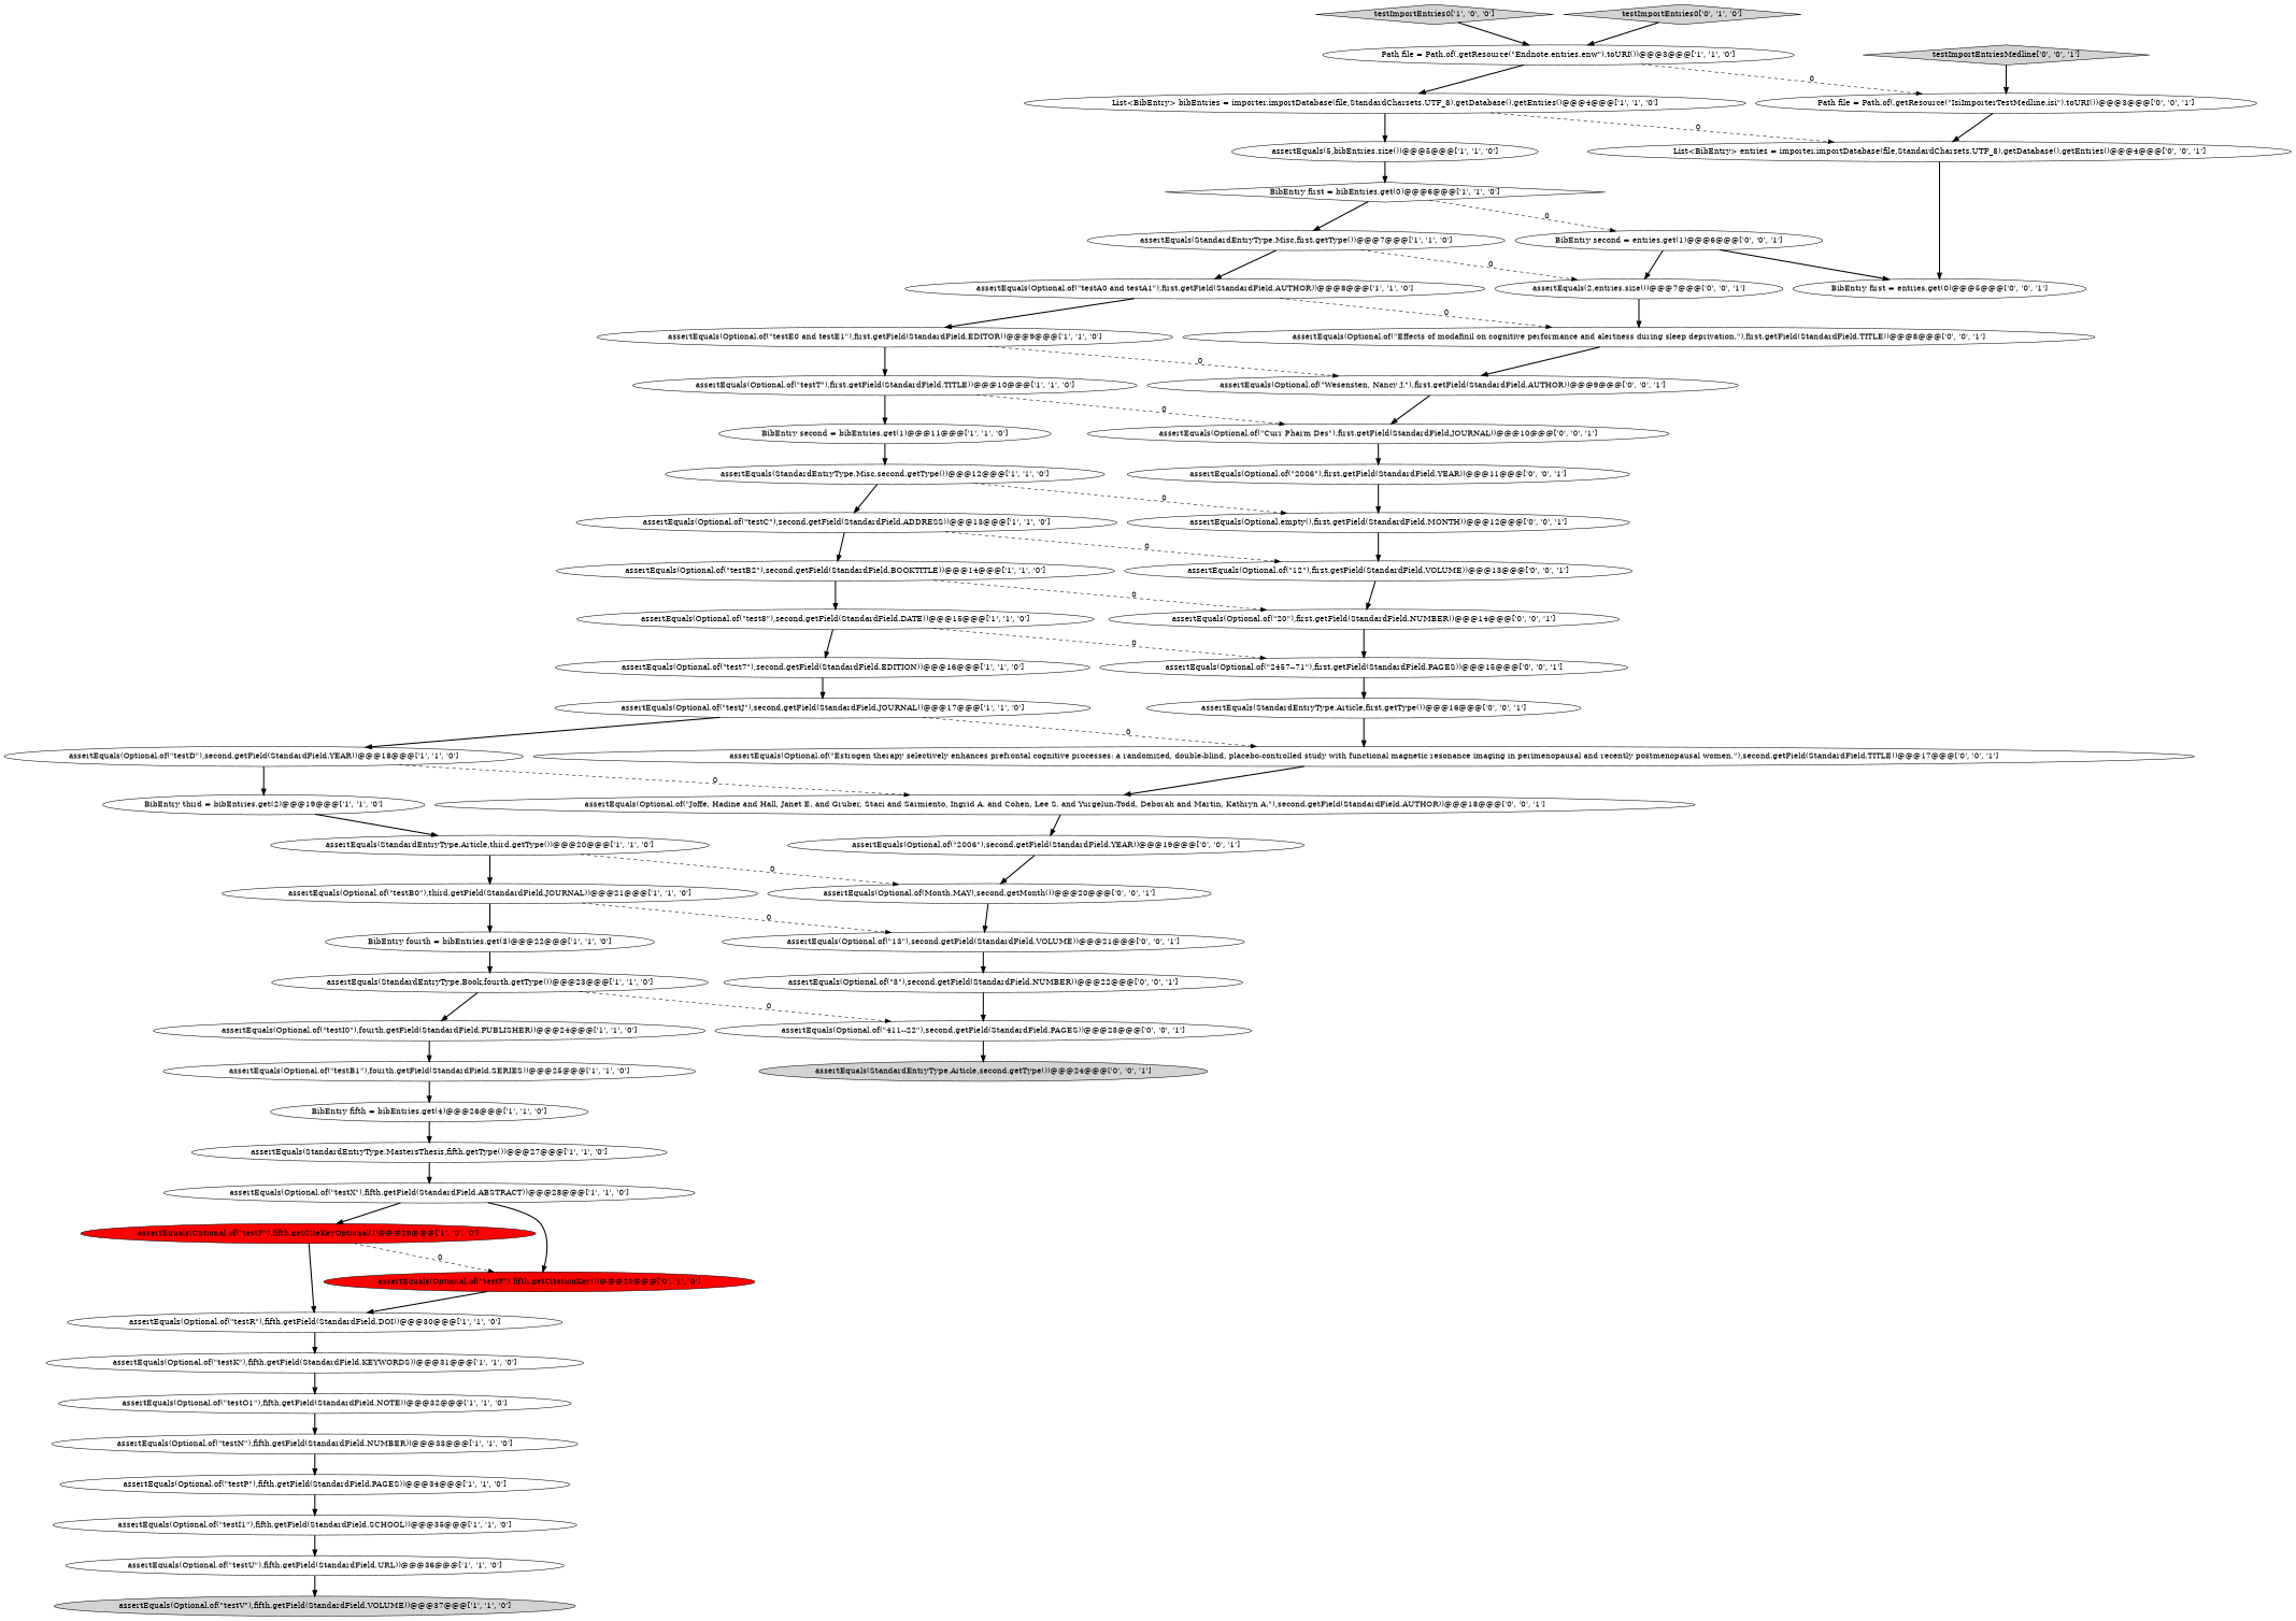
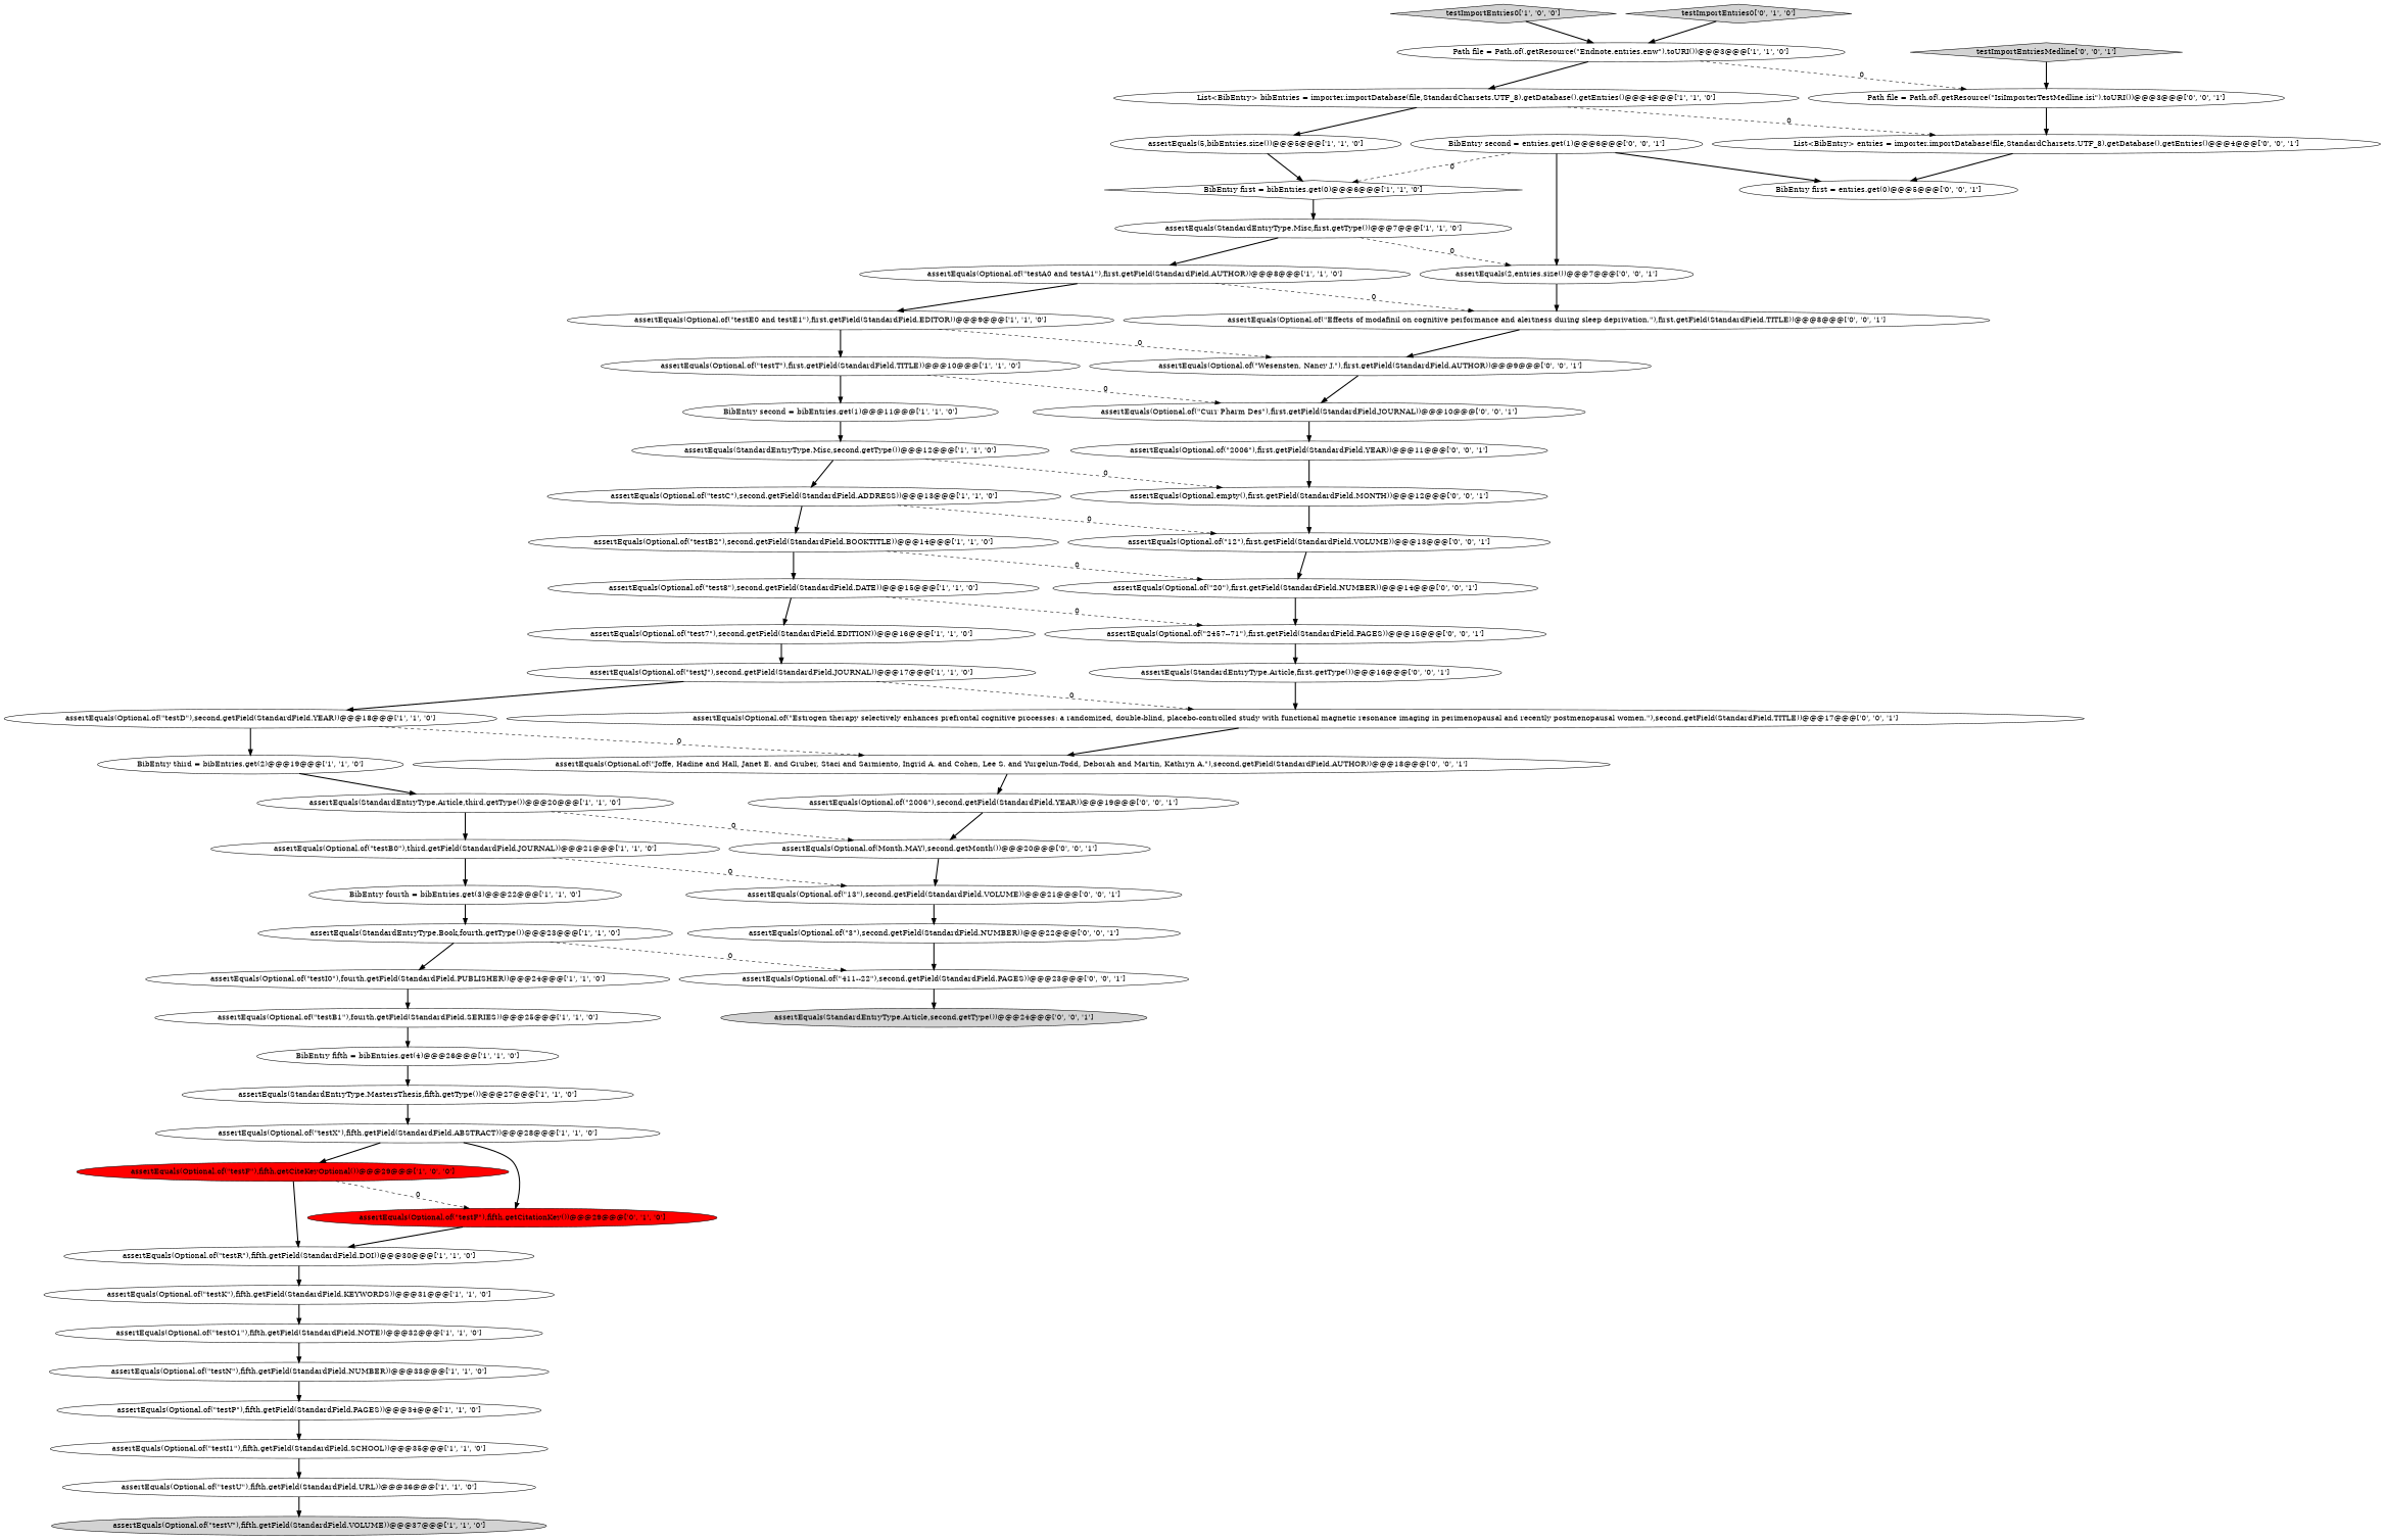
  digraph {
    node [fillcolor=white shape=ellipse style=filled]
    edge [style=bold]
    n1 [label="assertEquals(Optional.of(\"testO1\"),fifth.getField(StandardField.NOTE))@@@32@@@['1', '1', '0']"]
    n2 [label="assertEquals(Optional.of(\"testN\"),fifth.getField(StandardField.NUMBER))@@@33@@@['1', '1', '0']"]
    n3 [label="assertEquals(Optional.of(\"testP\"),fifth.getField(StandardField.PAGES))@@@34@@@['1', '1', '0']"]
    n4 [label="assertEquals(Optional.of(\"testI0\"),fourth.getField(StandardField.PUBLISHER))@@@24@@@['1', '1', '0']"]
    n5 [label="assertEquals(Optional.of(\"testB1\"),fourth.getField(StandardField.SERIES))@@@25@@@['1', '1', '0']"]
    n6 [label="BibEntry fifth = bibEntries.get(4)@@@26@@@['1', '1', '0']"]
    n7 [label="assertEquals(Optional.of(\"testJ\"),second.getField(StandardField.JOURNAL))@@@17@@@['1', '1', '0']"]
    n8 [label="assertEquals(Optional.of(\"testD\"),second.getField(StandardField.YEAR))@@@18@@@['1', '1', '0']"]
    n9 [label="assertEquals(Optional.of(\"Estrogen therapy selectively enhances prefrontal cognitive processes: a randomized, double-blind, placebo-controlled study with functional magnetic resonance imaging in perimenopausal and recently postmenopausal women.\"),second.getField(StandardField.TITLE))@@@17@@@['0', '0', '1']"]
    n10 [label="assertEquals(Optional.of(\"Joffe, Hadine and Hall, Janet E. and Gruber, Staci and Sarmiento, Ingrid A. and Cohen, Lee S. and Yurgelun-Todd, Deborah and Martin, Kathryn A.\"),second.getField(StandardField.AUTHOR))@@@18@@@['0', '0', '1']"]
    n11 [label="BibEntry third = bibEntries.get(2)@@@19@@@['1', '1', '0']"]
    n12 [label="assertEquals(Optional.of(\"12\"),first.getField(StandardField.VOLUME))@@@13@@@['0', '0', '1']"]
    n13 [label="assertEquals(Optional.of(\"20\"),first.getField(StandardField.NUMBER))@@@14@@@['0', '0', '1']"]
    n14 [label="assertEquals(Optional.of(\"2457--71\"),first.getField(StandardField.PAGES))@@@15@@@['0', '0', '1']"]
    n15 [fillcolor=red label="assertEquals(Optional.of(\"testF\"),fifth.getCiteKeyOptional())@@@29@@@['1', '0', '0']"]
    n16 [label="assertEquals(Optional.of(\"testR\"),fifth.getField(StandardField.DOI))@@@30@@@['1', '1', '0']"]
    n17 [fillcolor=red label="assertEquals(Optional.of(\"testF\"),fifth.getCitationKey())@@@29@@@['0', '1', '0']"]
    n18 [label="assertEquals(Optional.of(\"testK\"),fifth.getField(StandardField.KEYWORDS))@@@31@@@['1', '1', '0']"]
    n19 [label="BibEntry second = bibEntries.get(1)@@@11@@@['1', '1', '0']"]
    n20 [label="assertEquals(StandardEntryType.Misc,second.getType())@@@12@@@['1', '1', '0']"]
    n21 [label="assertEquals(Optional.empty(),first.getField(StandardField.MONTH))@@@12@@@['0', '0', '1']"]
    n22 [label="assertEquals(Optional.of(\"testC\"),second.getField(StandardField.ADDRESS))@@@13@@@['1', '1', '0']"]
    n23 [fillcolor=lightgray label="assertEquals(StandardEntryType.Article,second.getType())@@@24@@@['0', '0', '1']"]
    n24 [label="assertEquals(StandardEntryType.Article,first.getType())@@@16@@@['0', '0', '1']"]
    n25 [label="assertEquals(Optional.of(\"Effects of modafinil on cognitive performance and alertness during sleep deprivation.\"),first.getField(StandardField.TITLE))@@@8@@@['0', '0', '1']"]
    n26 [label="assertEquals(Optional.of(\"Wesensten, Nancy J.\"),first.getField(StandardField.AUTHOR))@@@9@@@['0', '0', '1']"]
    n27 [label="assertEquals(Optional.of(\"Curr Pharm Des\"),first.getField(StandardField.JOURNAL))@@@10@@@['0', '0', '1']"]
    n28 [label="BibEntry first = entries.get(0)@@@5@@@['0', '0', '1']"]
    n29 [label="BibEntry second = entries.get(1)@@@6@@@['0', '0', '1']"]
    n30 [label="assertEquals(2,entries.size())@@@7@@@['0', '0', '1']"]
    n31 [label="assertEquals(Optional.of(\"testB0\"),third.getField(StandardField.JOURNAL))@@@21@@@['1', '1', '0']"]
    n32 [label="BibEntry fourth = bibEntries.get(3)@@@22@@@['1', '1', '0']"]
    n33 [label="assertEquals(Optional.of(\"13\"),second.getField(StandardField.VOLUME))@@@21@@@['0', '0', '1']"]
    n34 [label="assertEquals(StandardEntryType.Book,fourth.getType())@@@23@@@['1', '1', '0']"]
    n35 [label="assertEquals(Optional.of(\"3\"),second.getField(StandardField.NUMBER))@@@22@@@['0', '0', '1']"]
    n36 [label="assertEquals(StandardEntryType.MastersThesis,fifth.getType())@@@27@@@['1', '1', '0']"]
    n37 [label="assertEquals(Optional.of(\"testX\"),fifth.getField(StandardField.ABSTRACT))@@@28@@@['1', '1', '0']"]
    n38 [label="assertEquals(Optional.of(\"411--22\"),second.getField(StandardField.PAGES))@@@23@@@['0', '0', '1']"]
    n39 [fillcolor=lightgray label="testImportEntries0['1', '0', '0']" shape=diamond]
    n40 [label="Path file = Path.of(.getResource(\"Endnote.entries.enw\").toURI())@@@3@@@['1', '1', '0']"]
    n41 [label="Path file = Path.of(.getResource(\"IsiImporterTestMedline.isi\").toURI())@@@3@@@['0', '0', '1']"]
    n42 [label="List<BibEntry> bibEntries = importer.importDatabase(file,StandardCharsets.UTF_8).getDatabase().getEntries()@@@4@@@['1', '1', '0']"]
    n43 [label="assertEquals(Optional.of(\"testE0 and testE1\"),first.getField(StandardField.EDITOR))@@@9@@@['1', '1', '0']"]
    n44 [label="assertEquals(Optional.of(\"testT\"),first.getField(StandardField.TITLE))@@@10@@@['1', '1', '0']"]
    n45 [label="assertEquals(StandardEntryType.Misc,first.getType())@@@7@@@['1', '1', '0']"]
    n46 [label="assertEquals(Optional.of(\"testA0 and testA1\"),first.getField(StandardField.AUTHOR))@@@8@@@['1', '1', '0']"]
    n47 [label="BibEntry first = bibEntries.get(0)@@@6@@@['1', '1', '0']" shape=diamond]
    n48 [label="assertEquals(Optional.of(Month.MAY),second.getMonth())@@@20@@@['0', '0', '1']"]
    n49 [label="assertEquals(5,bibEntries.size())@@@5@@@['1', '1', '0']"]
    n50 [fillcolor=lightgray label="testImportEntries0['0', '1', '0']" shape=diamond]
    n51 [label="List<BibEntry> entries = importer.importDatabase(file,StandardCharsets.UTF_8).getDatabase().getEntries()@@@4@@@['0', '0', '1']"]
    n52 [label="assertEquals(Optional.of(\"test8\"),second.getField(StandardField.DATE))@@@15@@@['1', '1', '0']"]
    n53 [label="assertEquals(Optional.of(\"test7\"),second.getField(StandardField.EDITION))@@@16@@@['1', '1', '0']"]
    n54 [label="assertEquals(Optional.of(\"2006\"),second.getField(StandardField.YEAR))@@@19@@@['0', '0', '1']"]
    n55 [label="assertEquals(StandardEntryType.Article,third.getType())@@@20@@@['1', '1', '0']"]
    n56 [label="assertEquals(Optional.of(\"2006\"),first.getField(StandardField.YEAR))@@@11@@@['0', '0', '1']"]
    n57 [fillcolor=lightgray label="assertEquals(Optional.of(\"testV\"),fifth.getField(StandardField.VOLUME))@@@37@@@['1', '1', '0']"]
    n58 [label="assertEquals(Optional.of(\"testI1\"),fifth.getField(StandardField.SCHOOL))@@@35@@@['1', '1', '0']"]
    n59 [label="assertEquals(Optional.of(\"testU\"),fifth.getField(StandardField.URL))@@@36@@@['1', '1', '0']"]
    n60 [label="assertEquals(Optional.of(\"testB2\"),second.getField(StandardField.BOOKTITLE))@@@14@@@['1', '1', '0']"]
    n61 [fillcolor=lightgray label="testImportEntriesMedline['0', '0', '1']" shape=diamond]
    n1 -> n2
    n2 -> n3
    n3 -> n58
    n4 -> n5
    n5 -> n6
    n6 -> n36
    n7 -> n8
    n7 -> n9 [label=0 style=dashed]
    n8 -> n10 [label=0 style=dashed]
    n8 -> n11
    n9 -> n10
    n10 -> n54
    n11 -> n55
    n12 -> n13
    n13 -> n14
    n14 -> n24
    n15 -> n16
    n15 -> n17 [label=0 style=dashed]
    n16 -> n18
    n17 -> n16
    n18 -> n1
    n19 -> n20
    n20 -> n21 [label=0 style=dashed]
    n20 -> n22
    n21 -> n12
    n22 -> n12 [label=0 style=dashed]
    n22 -> n60
    n24 -> n9
    n25 -> n26
    n26 -> n27
    n27 -> n56
    n29 -> n28
    n29 -> n30
    n30 -> n25
    n31 -> n32
    n31 -> n33 [label=0 style=dashed]
    n32 -> n34
    n33 -> n35
    n34 -> n4
    n34 -> n38 [label=0 style=dashed]
    n35 -> n38
    n36 -> n37
    n37 -> n15
    n37 -> n17
    n38 -> n23
    n39 -> n40
    n40 -> n41 [label=0 style=dashed]
    n40 -> n42
    n41 -> n51
    n42 -> n49
    n42 -> n51 [label=0 style=dashed]
    n43 -> n26 [label=0 style=dashed]
    n43 -> n44
    n44 -> n19
    n44 -> n27 [label=0 style=dashed]
    n45 -> n30 [label=0 style=dashed]
    n45 -> n46
    n46 -> n25 [label=0 style=dashed]
    n46 -> n43
-   n47 -> n29 [label=0 style=dashed]
+   n29 -> n47 [label=0 style=dashed]
    n47 -> n45
    n48 -> n33
    n49 -> n47
    n50 -> n40
    n51 -> n28
    n52 -> n14 [label=0 style=dashed]
    n52 -> n53
    n53 -> n7
    n54 -> n48
    n55 -> n31
    n55 -> n48 [label=0 style=dashed]
    n56 -> n21
    n58 -> n59
    n59 -> n57
    n60 -> n13 [label=0 style=dashed]
    n60 -> n52
    n61 -> n41
  }
